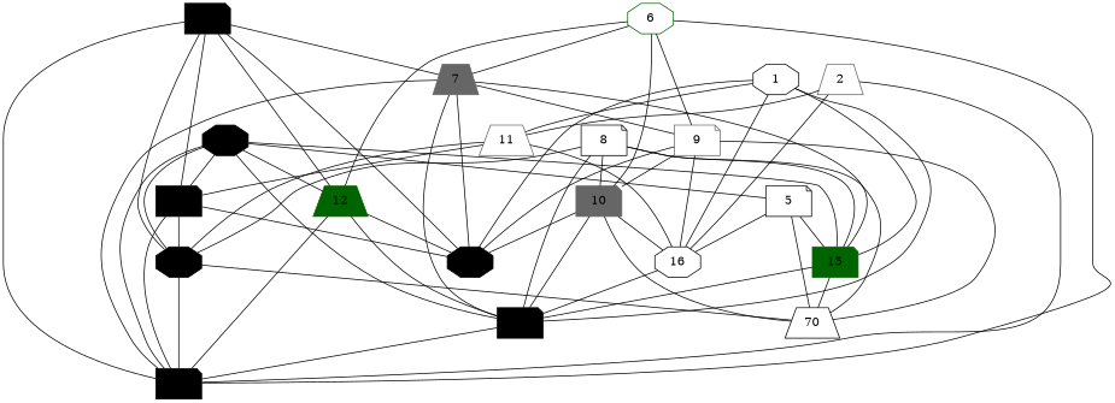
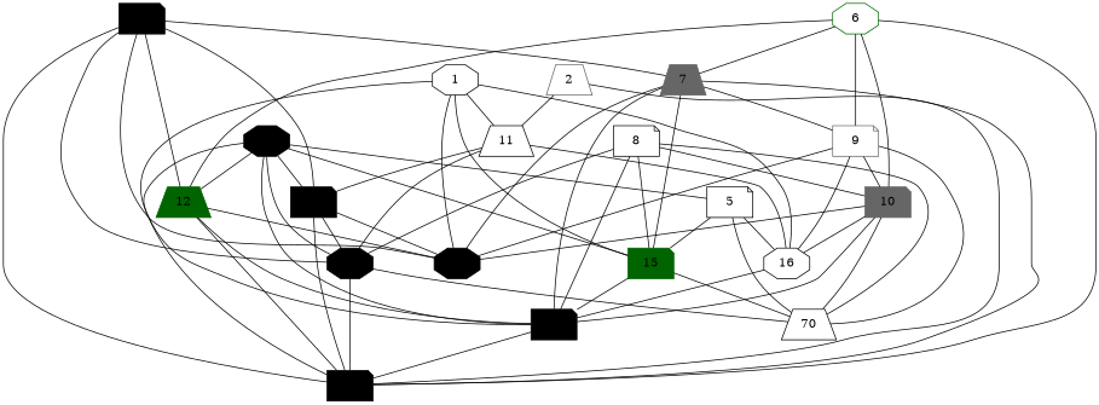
  graph {
    node [color=black shape=note style=filled]
    3 [shape=octagon]
    12 [color=darkgreen shape=trapezium]
    13
    14 [shape=octagon]
    15 [color=darkgreen]
    17
    18
    5 [style=""]
    19 [shape=octagon]
    n10 [label=70 shape=trapezium style=""]
    16 [shape=octagon style=""]
    4
    7 [color=gray40 shape=trapezium]
    9 [color=gray40 style=""]
    10 [color=gray40]
    1 [shape=octagon style=""]
-   11 [color=gray40 shape=trapezium style=""]
+   11 [shape=trapezium style=""]
    2 [color=gray40 shape=trapezium style=""]
    6 [color=darkgreen shape=octagon style=""]
    8 [style=""]
    3 -- 12
    3 -- 13
    3 -- 14
    3 -- 15
    3 -- 17
    3 -- 18
    3 -- 5
    12 -- 17
    12 -- 18
    12 -- 19
    13 -- 14
    13 -- 18
    13 -- 19
    14 -- 18
    14 -- n10
    15 -- 17
    15 -- n10
    17 -- 18
    5 -- 15
    5 -- n10
    5 -- 16
    16 -- 17
    4 -- 12
    4 -- 13
    4 -- 14
    4 -- 18
    4 -- 19
    4 -- 7
    7 -- 15
    7 -- 17
    7 -- 18
    7 -- 19
    7 -- 9
    9 -- 19
    9 -- n10
    9 -- 16
    9 -- 10
    10 -- 17
    10 -- 19
    10 -- n10
    10 -- 16
    1 -- 15
    1 -- 17
    1 -- 19
    1 -- 16
    1 -- 11
    11 -- 13
    11 -- 14
    11 -- 16
    2 -- 18
-   2 -- 16
    2 -- 11
    6 -- 12
    6 -- 18
    6 -- 7
    6 -- 9
    6 -- 10
    8 -- 14
    8 -- 15
    8 -- 17
    8 -- n10
    8 -- 10
  }
